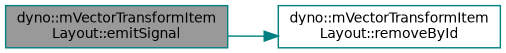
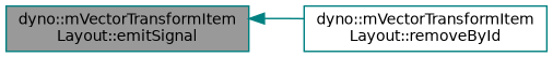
  digraph {
    rankdir=LR
    node [color=teal fontname=Helvetica fontsize=10 shape=box style=filled]
    n1 [fillcolor=grey60 fontcolor=black height=0.2 label="dyno::mVectorTransformItem\lLayout::emitSignal" width=0.4]
    n2 [fillcolor=white height=0.2 label="dyno::mVectorTransformItem\lLayout::removeById" width=0.4]
-   n1 -> n2 [color=teal fontname=Helvetica fontsize=10 labelfontname=Helvetica labelfontsize=10 style=solid]
+   n2 -> n1 [color=teal fontname=Helvetica fontsize=10 labelfontname=Helvetica labelfontsize=10 style=solid]
  }
